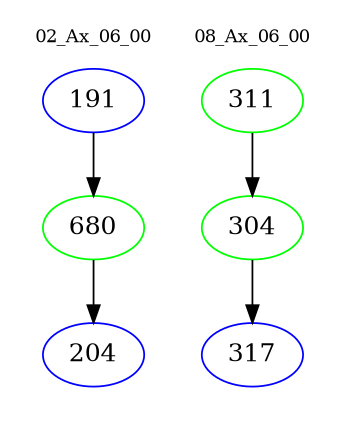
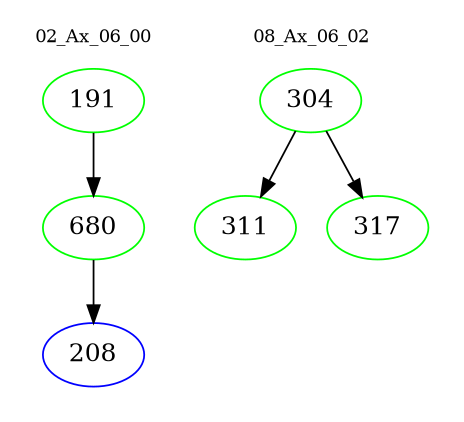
  digraph {
    node [color=green]
    edge [color=black]
-   n1 [color=blue label=191]
+   n1 [label=191]
    n2 [label=680]
-   n3 [color=blue label=204]
+   n3 [color=blue label=208]
    n4 [label=311]
    n5 [label=304]
-   n6 [color=blue label=317]
+   n6 [label=317]
    subgraph cluster_1 {
      color=white
      fontsize=10
      label="02_Ax_06_00"
      n1
      n2
      n3
    }
    subgraph cluster_2 {
      color=white
      fontsize=10
-     label="08_Ax_06_00"
+     label="08_Ax_06_02"
      n4
      n5
      n6
    }
    n1 -> n2
    n2 -> n3
-   n4 -> n5
+   n5 -> n4
    n5 -> n6
  }
